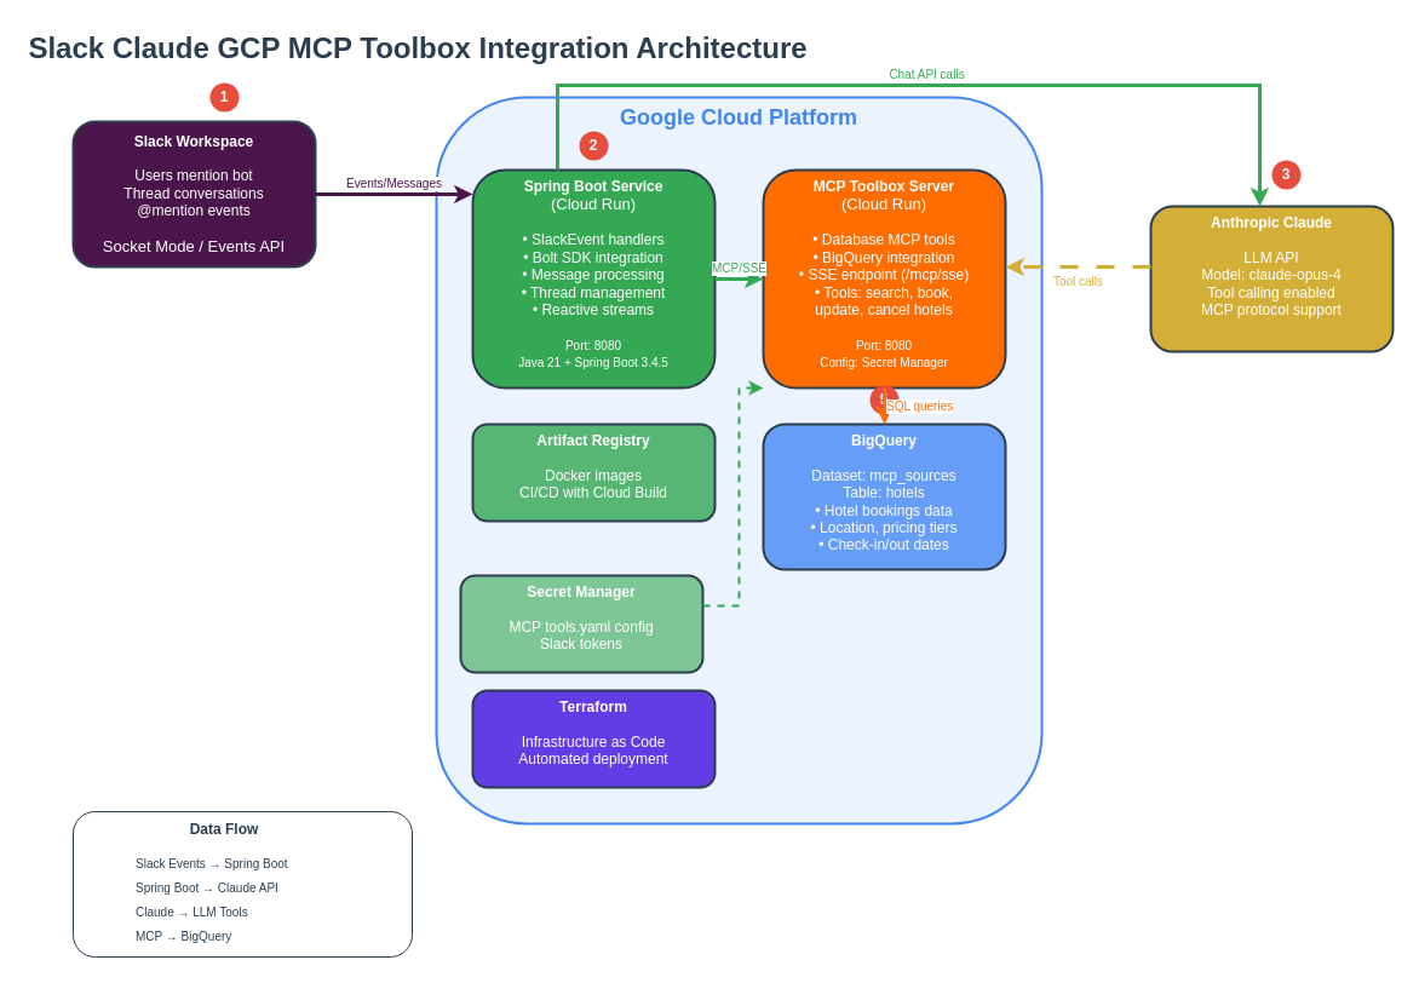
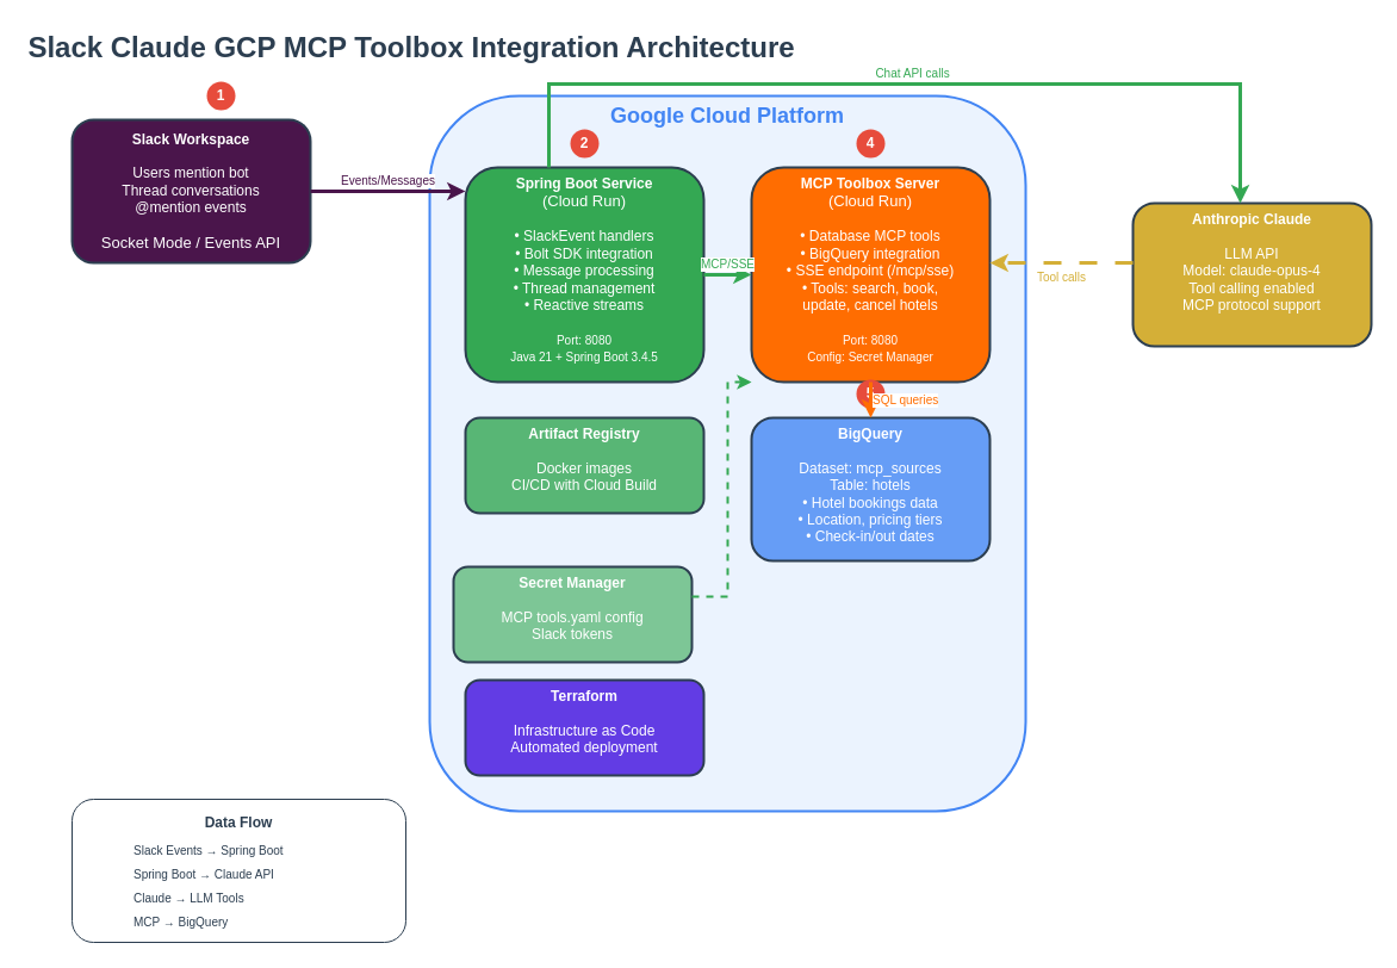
  <mxCell id="0" />
  <mxCell id="1" parent="0" />
  <mxCell id="2" value="Slack Claude GCP MCP Toolbox Integration Architecture" style="text;html=1;strokeColor=none;fillColor=none;align=center;verticalAlign=middle;whiteSpace=wrap;rounded=0;fontSize=24;fontStyle=1;fontColor=#2c3e50;" parent="1" vertex="1"><mxGeometry x="20" width="650" height="40" as="geometry" y="20" /></mxCell>
  <mxCell id="3" value="&lt;b&gt;Slack Workspace&lt;/b&gt;&lt;br&gt;&lt;br&gt;Users mention bot&lt;br&gt;Thread conversations&lt;br&gt;@mention events&lt;br&gt;&lt;br&gt;&lt;font size=&quot;2&quot;&gt;Socket Mode / Events API&lt;/font&gt;" style="rounded=1;whiteSpace=wrap;html=1;fillColor=#4A154B;strokeColor=#2c3e50;strokeWidth=2;fontColor=#FFFFFF;align=center;verticalAlign=middle;" parent="1" vertex="1"><mxGeometry x="60" y="100" width="200" height="120" as="geometry" /></mxCell>
  <mxCell id="4" value="1" style="ellipse;whiteSpace=wrap;html=1;fillColor=#e74c3c;strokeColor=none;fontColor=#FFFFFF;fontStyle=1;fontSize=12;" parent="1" vertex="1"><mxGeometry x="173" y="68" width="24" height="24" as="geometry" /></mxCell>
  <mxCell id="5" value="&lt;b&gt;Google Cloud Platform&lt;/b&gt;" style="rounded=1;whiteSpace=wrap;html=1;fillColor=#4285F4;fillOpacity=10;strokeColor=#4285F4;strokeWidth=2;fontColor=#4285F4;align=center;verticalAlign=top;fontSize=18;fontStyle=1;" parent="1" vertex="1"><mxGeometry x="360" y="80" width="500" height="600" as="geometry" /></mxCell>
  <mxCell id="6" value="&lt;b&gt;Spring Boot Service&lt;/b&gt;&lt;br&gt;&lt;font size=&quot;2&quot;&gt;(Cloud Run)&lt;/font&gt;&lt;br&gt;&lt;br&gt;• SlackEvent handlers&lt;br&gt;• Bolt SDK integration&lt;br&gt;• Message processing&lt;br&gt;• Thread management&lt;br&gt;• Reactive streams&lt;br&gt;&lt;br&gt;&lt;font size=&quot;1&quot;&gt;Port: 8080&lt;br&gt;Java 21 + Spring Boot 3.4.5&lt;/font&gt;" style="rounded=1;whiteSpace=wrap;html=1;fillColor=#34A853;strokeColor=#2c3e50;strokeWidth=2;fontColor=#FFFFFF;align=center;verticalAlign=top;" parent="1" vertex="1"><mxGeometry x="390" y="140" width="200" height="180" as="geometry" /></mxCell>
  <mxCell id="7" value="2" style="ellipse;whiteSpace=wrap;html=1;fillColor=#e74c3c;strokeColor=none;fontColor=#FFFFFF;fontStyle=1;fontSize=12;" parent="1" vertex="1"><mxGeometry x="478" y="108" width="24" height="24" as="geometry" /></mxCell>
  <mxCell id="8" value="&lt;b&gt;MCP Toolbox Server&lt;/b&gt;&lt;br&gt;&lt;font size=&quot;2&quot;&gt;(Cloud Run)&lt;/font&gt;&lt;br&gt;&lt;br&gt;• Database MCP tools&lt;br&gt;• BigQuery integration&lt;br&gt;• SSE endpoint (/mcp/sse)&lt;br&gt;• Tools: search, book,&lt;br&gt;update, cancel hotels&lt;br&gt;&lt;br&gt;&lt;font size=&quot;1&quot;&gt;Port: 8080&lt;br&gt;Config: Secret Manager&lt;/font&gt;" style="rounded=1;whiteSpace=wrap;html=1;fillColor=#FF6D01;strokeColor=#2c3e50;strokeWidth=2;fontColor=#FFFFFF;align=center;verticalAlign=top;" parent="1" vertex="1"><mxGeometry x="630" y="140" width="200" height="180" as="geometry" /></mxCell>
+ <mxCell id="9" value="4" style="ellipse;whiteSpace=wrap;html=1;fillColor=#e74c3c;strokeColor=none;fontColor=#FFFFFF;fontStyle=1;fontSize=12;" parent="1" vertex="1"><mxGeometry x="718" y="108" width="24" height="24" as="geometry" /></mxCell>
  <mxCell id="10" value="&lt;b&gt;BigQuery&lt;/b&gt;&lt;br&gt;&lt;br&gt;Dataset: mcp_sources&lt;br&gt;Table: hotels&lt;br&gt;• Hotel bookings data&lt;br&gt;• Location, pricing tiers&lt;br&gt;• Check-in/out dates" style="rounded=1;whiteSpace=wrap;html=1;fillColor=#669DF6;strokeColor=#2c3e50;strokeWidth=2;fontColor=#FFFFFF;align=center;verticalAlign=top;" parent="1" vertex="1"><mxGeometry x="630" y="350" width="200" height="120" as="geometry" /></mxCell>
  <mxCell id="11" value="5" style="ellipse;whiteSpace=wrap;html=1;fillColor=#e74c3c;strokeColor=none;fontColor=#FFFFFF;fontStyle=1;fontSize=12;" parent="1" vertex="1"><mxGeometry x="718" y="318" width="24" height="24" as="geometry" /></mxCell>
  <mxCell id="12" value="&lt;b&gt;Artifact Registry&lt;/b&gt;&lt;br&gt;&lt;br&gt;Docker images&lt;br&gt;CI/CD with Cloud Build" style="rounded=1;whiteSpace=wrap;html=1;fillColor=#34A853;fillOpacity=80;strokeColor=#2c3e50;strokeWidth=2;fontColor=#FFFFFF;align=center;verticalAlign=top;" parent="1" vertex="1"><mxGeometry x="390" y="350" width="200" height="80" as="geometry" /></mxCell>
  <mxCell id="13" value="&lt;b&gt;Secret Manager&lt;/b&gt;&lt;br&gt;&lt;br&gt;MCP tools.yaml config&lt;br&gt;Slack tokens" style="rounded=1;whiteSpace=wrap;html=1;fillColor=#34A853;fillOpacity=60;strokeColor=#2c3e50;strokeWidth=2;fontColor=#FFFFFF;align=center;verticalAlign=top;" parent="1" vertex="1"><mxGeometry x="380" y="475" width="200" height="80" as="geometry" /></mxCell>
  <mxCell id="14" value="&lt;b&gt;Terraform&lt;/b&gt;&lt;br&gt;&lt;br&gt;Infrastructure as Code&lt;br&gt;Automated deployment" style="rounded=1;whiteSpace=wrap;html=1;fillColor=#623CE4;strokeColor=#2c3e50;strokeWidth=2;fontColor=#FFFFFF;align=center;verticalAlign=top;" parent="1" vertex="1"><mxGeometry x="390" y="570" width="200" height="80" as="geometry" /></mxCell>
  <mxCell id="15" value="&lt;b&gt;Anthropic Claude&lt;/b&gt;&lt;br&gt;&lt;br&gt;LLM API&lt;br&gt;Model: claude-opus-4&lt;br&gt;Tool calling enabled&lt;br&gt;MCP protocol support" style="rounded=1;whiteSpace=wrap;html=1;fillColor=#D4AF37;strokeColor=#2c3e50;strokeWidth=2;fontColor=#FFFFFF;align=center;verticalAlign=top;" parent="1" vertex="1"><mxGeometry x="950" y="170" width="200" height="120" as="geometry" /></mxCell>
- <mxCell id="16" value="3" style="ellipse;whiteSpace=wrap;html=1;fillColor=#e74c3c;strokeColor=none;fontColor=#FFFFFF;fontStyle=1;fontSize=12;" parent="1" vertex="1"><mxGeometry x="1050" y="132" width="24" height="24" as="geometry" /></mxCell>
  <mxCell id="17" value="" style="rounded=1;whiteSpace=wrap;html=1;fillColor=#FFFFFF;strokeColor=#2c3e50;strokeWidth=1;" parent="1" vertex="1"><mxGeometry x="60" y="670" width="280" height="120" as="geometry" /></mxCell>
- <mxCell id="18" value="&lt;b&gt;Data Flow&lt;/b&gt;" style="text;html=1;strokeColor=none;fillColor=none;align=center;verticalAlign=middle;whiteSpace=wrap;rounded=0;fontSize=12;fontStyle=1;fontColor=#2c3e50;" parent="1" vertex="1"><mxGeometry x="145" y="675" width="80" height="20" as="geometry" /></mxCell>
+ <mxCell id="18" value="&lt;b&gt;Data Flow&lt;/b&gt;" style="text;html=1;strokeColor=none;fillColor=none;align=center;verticalAlign=middle;whiteSpace=wrap;rounded=0;fontSize=12;fontStyle=1;fontColor=#2c3e50;" parent="1" vertex="1"><mxGeometry x="160" y="680" width="80" height="20" as="geometry" /></mxCell>
  <mxCell id="19" value="Slack Events → Spring Boot" style="text;html=1;strokeColor=none;fillColor=none;align=left;verticalAlign=middle;whiteSpace=wrap;rounded=0;fontSize=10;fontColor=#2c3e50;" parent="1" vertex="1"><mxGeometry x="110" y="705" width="150" height="15" as="geometry" /></mxCell>
  <mxCell id="20" value="Spring Boot → Claude API" style="text;html=1;strokeColor=none;fillColor=none;align=left;verticalAlign=middle;whiteSpace=wrap;rounded=0;fontSize=10;fontColor=#2c3e50;" parent="1" vertex="1"><mxGeometry x="110" y="725" width="150" height="15" as="geometry" /></mxCell>
  <mxCell id="21" value="Claude → LLM Tools" style="text;html=1;strokeColor=none;fillColor=none;align=left;verticalAlign=middle;whiteSpace=wrap;rounded=0;fontSize=10;fontColor=#2c3e50;" parent="1" vertex="1"><mxGeometry x="110" y="745" width="150" height="15" as="geometry" /></mxCell>
  <mxCell id="22" value="MCP → BigQuery" style="text;html=1;strokeColor=none;fillColor=none;align=left;verticalAlign=middle;whiteSpace=wrap;rounded=0;fontSize=10;fontColor=#2c3e50;" parent="1" vertex="1"><mxGeometry x="110" y="765" width="150" height="15" as="geometry" /></mxCell>
  <mxCell id="23" value="Events/Messages" style="edgeStyle=orthogonalEdgeStyle;rounded=0;orthogonalLoop=1;jettySize=auto;html=1;strokeColor=#4A154B;strokeWidth=3;fontColor=#4A154B;fontSize=10;labelPosition=center;verticalLabelPosition=top;align=center;verticalAlign=bottom;" parent="1" source="3" target="6" edge="1"><mxGeometry relative="1" as="geometry"><Array as="points"><mxPoint x="310" y="160" /><mxPoint x="390" y="160" /></Array></mxGeometry></mxCell>
  <mxCell id="24" value="Chat API calls" style="edgeStyle=orthogonalEdgeStyle;rounded=0;orthogonalLoop=1;jettySize=auto;html=1;strokeColor=#34A853;strokeWidth=3;fontColor=#34A853;fontSize=10;labelPosition=center;verticalLabelPosition=top;align=center;verticalAlign=bottom;" parent="1" source="6" target="15" edge="1"><mxGeometry relative="1" as="geometry"><Array as="points"><mxPoint x="460" y="70" /><mxPoint x="1040" y="70" /></Array></mxGeometry></mxCell>
  <mxCell id="25" value="MCP/SSE" style="edgeStyle=orthogonalEdgeStyle;rounded=0;orthogonalLoop=1;jettySize=auto;html=1;strokeColor=#34A853;strokeWidth=3;fontColor=#34A853;fontSize=10;labelPosition=center;verticalLabelPosition=top;align=center;verticalAlign=bottom;" parent="1" source="6" target="8" edge="1"><mxGeometry relative="1" as="geometry" /></mxCell>
  <mxCell id="26" value="Tool calls" style="edgeStyle=orthogonalEdgeStyle;rounded=0;orthogonalLoop=1;jettySize=auto;html=1;strokeColor=#D4AF37;strokeWidth=3;fontColor=#D4AF37;fontSize=10;labelPosition=center;verticalLabelPosition=bottom;align=center;verticalAlign=top;dashed=1;dashPattern=5 5;" parent="1" source="15" target="8" edge="1"><mxGeometry relative="1" as="geometry"><Array as="points"><mxPoint x="910" y="220" /><mxPoint x="910" y="220" /></Array></mxGeometry></mxCell>
  <mxCell id="27" value="SQL queries" style="edgeStyle=orthogonalEdgeStyle;rounded=0;orthogonalLoop=1;jettySize=auto;html=1;strokeColor=#FF6D01;strokeWidth=3;fontColor=#FF6D01;fontSize=10;labelPosition=right;verticalLabelPosition=middle;align=left;verticalAlign=middle;" parent="1" source="8" target="10" edge="1"><mxGeometry relative="1" as="geometry" /></mxCell>
  <mxCell id="28" value="" style="edgeStyle=orthogonalEdgeStyle;rounded=0;orthogonalLoop=1;jettySize=auto;html=1;strokeColor=#34A853;strokeWidth=2;dashed=1;dashPattern=3 3;" parent="1" source="13" target="8" edge="1"><mxGeometry relative="1" as="geometry"><Array as="points"><mxPoint x="610" y="500" /><mxPoint x="610" y="320" /><mxPoint x="630" y="320" /></Array></mxGeometry></mxCell>
